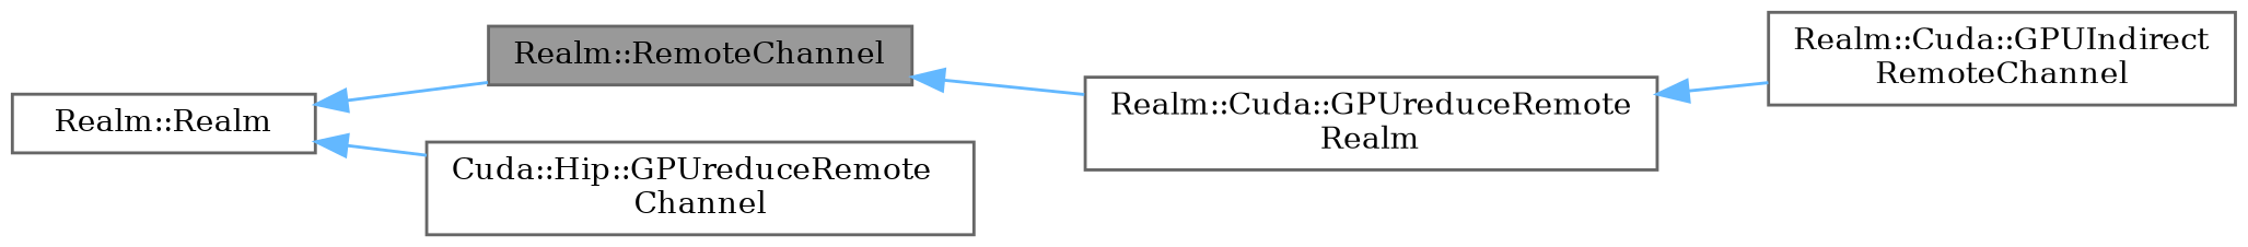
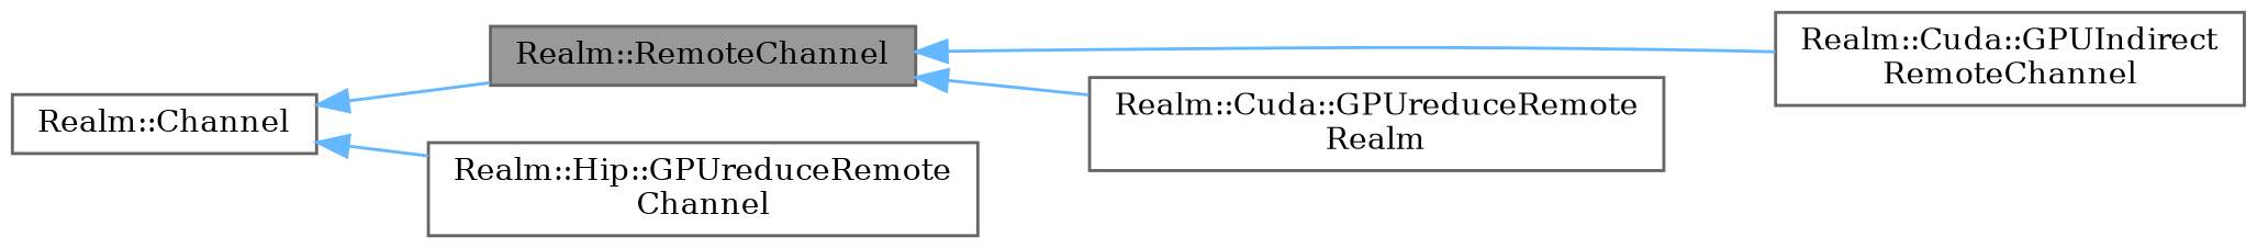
  digraph {
    fontname="DejaVu Serif"
    rankdir=LR
    node [color=gray40 fillcolor=white fontname="DejaVu Serif" fontsize=10 shape=box style=filled]
    edge [color=steelblue1 dir=back fontname="DejaVu Serif" fontsize=10 labelfontname=Helvetica labelfontsize=10 style=solid]
    n1 [fillcolor=grey60 fontcolor=black height=0.2 label="Realm::RemoteChannel" width=0.4]
    n2 [height=0.2 label="Realm::Cuda::GPUIndirect\lRemoteChannel" width=0.4]
    n3 [height=0.2 label="Realm::Cuda::GPUreduceRemote\lRealm" width=0.4]
-   n4 [height=0.2 label="Cuda::Hip::GPUreduceRemote\lChannel" width=0.4]
-   n5 [height=0.2 label="Realm::Realm" width=0.4]
-   n3 -> n2
+   n4 [height=0.2 label="Realm::Hip::GPUreduceRemote\lChannel" width=0.4]
+   n5 [height=0.2 label="Realm::Channel" width=0.4]
+   n1 -> n2
    n1 -> n3
    n5 -> n1
    n5 -> n4
  }
